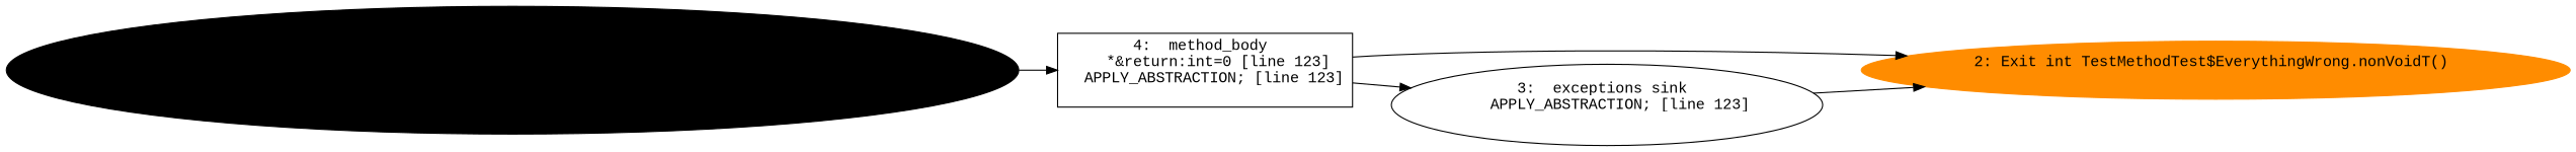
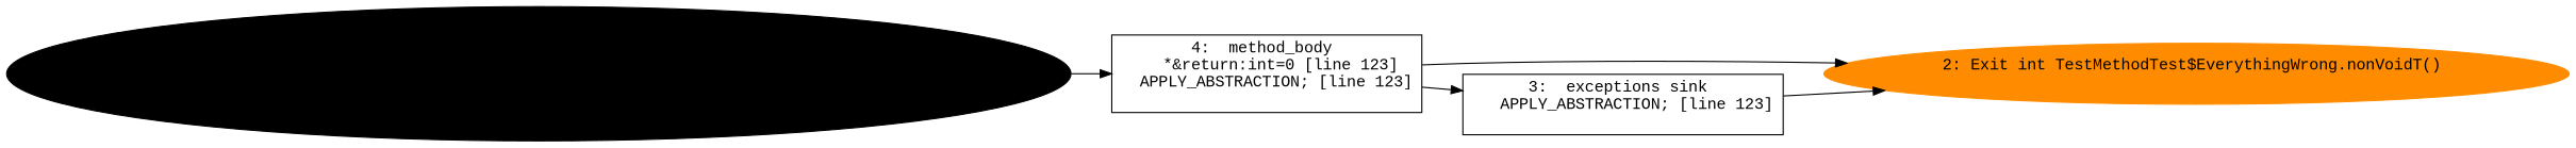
  digraph {
    rankdir=LR
    fontname="Liberation Mono"
    node [color=black fontname="Liberation Mono"]
    edge [color=black fontname="Liberation Mono"]
    n1 [label="1: Start int TestMethodTest$EverythingWrong.nonVoidT()\nFormals:  this:org.junit.tests.running.methods.TestMethodTest$EverythingWrong*\nLocals: \nAnnotation: <_org.junit.Test> int TestMethodTest$EverythingWrong.nonVoidT()() \n  " style=filled]
    n2 [label="4:  method_body \n   *&return:int=0 [line 123]\n  APPLY_ABSTRACTION; [line 123]\n " shape=box]
    n3 [color=darkorange label="2: Exit int TestMethodTest$EverythingWrong.nonVoidT() \n  " style=filled]
-   n4 [label="3:  exceptions sink \n   APPLY_ABSTRACTION; [line 123]\n " shape=ellipse]
+   n4 [label="3:  exceptions sink \n   APPLY_ABSTRACTION; [line 123]\n " shape=box]
    n1 -> n2
    n2 -> n3
    n2 -> n4
    n4 -> n3
  }
